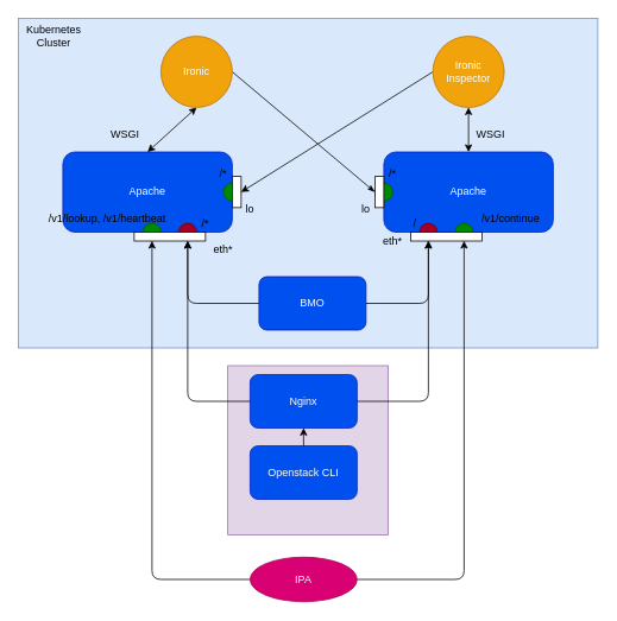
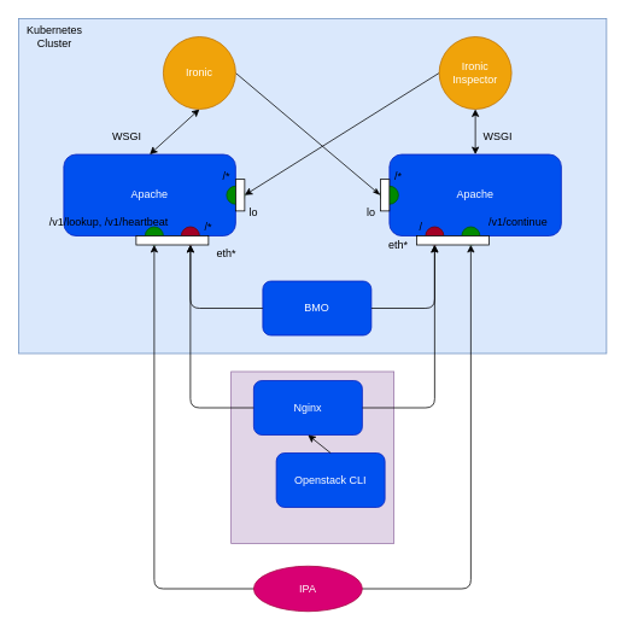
  <mxCell id="0" />
  <mxCell id="1" parent="0" />
  <mxCell id="2" value="" style="rounded=0;whiteSpace=wrap;html=1;fillColor=#e1d5e7;strokeColor=#9673a6;" parent="1" vertex="1"><mxGeometry x="255" y="410" width="180" height="190" as="geometry" /></mxCell>
  <mxCell id="3" value="" style="rounded=0;whiteSpace=wrap;html=1;fillColor=#dae8fc;strokeColor=#6c8ebf;" parent="1" vertex="1"><mxGeometry x="20" y="20" width="650" height="370" as="geometry" /></mxCell>
  <mxCell id="4" value="Apache" style="rounded=1;whiteSpace=wrap;html=1;fillColor=#0050ef;strokeColor=#001DBC;fontColor=#ffffff;" parent="1" vertex="1"><mxGeometry x="70" y="170" width="190" height="90" as="geometry" /></mxCell>
  <mxCell id="5" value="Apache" style="rounded=1;whiteSpace=wrap;html=1;fillColor=#0050ef;strokeColor=#001DBC;fontColor=#ffffff;" parent="1" vertex="1"><mxGeometry x="430" y="170" width="190" height="90" as="geometry" /></mxCell>
  <mxCell id="6" value="BMO" style="rounded=1;whiteSpace=wrap;html=1;fillColor=#0050ef;strokeColor=#001DBC;fontColor=#ffffff;" parent="1" vertex="1"><mxGeometry x="290" y="310" width="120" height="60" as="geometry" /></mxCell>
  <mxCell id="7" value="" style="endArrow=classicThin;html=1;exitX=1;exitY=0.5;exitDx=0;exitDy=0;endFill=1;entryX=0;entryY=0.5;entryDx=0;entryDy=0;" parent="1" source="41" target="25" edge="1"><mxGeometry width="50" height="50" relative="1" as="geometry"><mxPoint x="225" y="90" as="sourcePoint" /><mxPoint x="360" y="230" as="targetPoint" /></mxGeometry></mxCell>
  <mxCell id="8" value="" style="endArrow=none;html=1;entryX=0;entryY=0.5;entryDx=0;entryDy=0;endFill=0;startArrow=classic;startFill=1;exitX=1;exitY=0.5;exitDx=0;exitDy=0;" parent="1" source="26" target="42" edge="1"><mxGeometry width="50" height="50" relative="1" as="geometry"><mxPoint x="300" y="220" as="sourcePoint" /><mxPoint x="465" y="90" as="targetPoint" /></mxGeometry></mxCell>
  <mxCell id="9" value="" style="endArrow=classic;startArrow=classic;html=1;entryX=0.5;entryY=1;entryDx=0;entryDy=0;exitX=0.5;exitY=0;exitDx=0;exitDy=0;" parent="1" source="4" target="41" edge="1"><mxGeometry width="50" height="50" relative="1" as="geometry"><mxPoint x="100" y="180" as="sourcePoint" /><mxPoint x="165" y="120" as="targetPoint" /></mxGeometry></mxCell>
  <mxCell id="10" value="" style="endArrow=classic;startArrow=classic;html=1;entryX=0.5;entryY=1;entryDx=0;entryDy=0;exitX=0.5;exitY=0;exitDx=0;exitDy=0;" parent="1" source="5" target="42" edge="1"><mxGeometry width="50" height="50" relative="1" as="geometry"><mxPoint x="570" y="340" as="sourcePoint" /><mxPoint x="525" y="120" as="targetPoint" /></mxGeometry></mxCell>
  <mxCell id="11" value="/v1/lookup, /v1/heartbeat" style="text;html=1;strokeColor=none;fillColor=none;align=center;verticalAlign=middle;whiteSpace=wrap;rounded=0;" parent="1" vertex="1"><mxGeometry x="50" y="220" width="140" height="50" as="geometry" /></mxCell>
  <mxCell id="12" value="/v1/continue" style="text;html=1;strokeColor=none;fillColor=none;align=center;verticalAlign=middle;whiteSpace=wrap;rounded=0;" parent="1" vertex="1"><mxGeometry x="520" y="235" width="105" height="20" as="geometry" /></mxCell>
  <mxCell id="13" value="" style="ellipse;whiteSpace=wrap;html=1;aspect=fixed;fillColor=#a20025;strokeColor=#6F0000;fontColor=#ffffff;" parent="1" vertex="1"><mxGeometry x="200" y="250" width="20" height="20" as="geometry" /></mxCell>
  <mxCell id="14" value="" style="ellipse;whiteSpace=wrap;html=1;aspect=fixed;fillColor=#008a00;strokeColor=#005700;fontColor=#ffffff;" parent="1" vertex="1"><mxGeometry x="160" y="250" width="20" height="20" as="geometry" /></mxCell>
  <mxCell id="15" value="" style="ellipse;whiteSpace=wrap;html=1;aspect=fixed;fillColor=#a20025;strokeColor=#6F0000;fontColor=#ffffff;" parent="1" vertex="1"><mxGeometry x="470" y="250" width="20" height="20" as="geometry" /></mxCell>
  <mxCell id="16" value="" style="ellipse;whiteSpace=wrap;html=1;aspect=fixed;fillColor=#008a00;strokeColor=#005700;fontColor=#ffffff;" parent="1" vertex="1"><mxGeometry x="510" y="250" width="20" height="20" as="geometry" /></mxCell>
  <mxCell id="17" value="" style="ellipse;whiteSpace=wrap;html=1;aspect=fixed;fillColor=#008a00;strokeColor=#005700;fontColor=#ffffff;" parent="1" vertex="1"><mxGeometry x="250" y="205" width="20" height="20" as="geometry" /></mxCell>
  <mxCell id="18" value="" style="ellipse;whiteSpace=wrap;html=1;aspect=fixed;fillColor=#008a00;strokeColor=#005700;fontColor=#ffffff;" parent="1" vertex="1"><mxGeometry x="420" y="205" width="20" height="20" as="geometry" /></mxCell>
  <mxCell id="19" value="Nginx" style="rounded=1;whiteSpace=wrap;html=1;fillColor=#0050ef;strokeColor=#001DBC;fontColor=#ffffff;" parent="1" vertex="1"><mxGeometry x="280" y="420" width="120" height="60" as="geometry" /></mxCell>
- <mxCell id="20" value="Openstack CLI" style="rounded=1;whiteSpace=wrap;html=1;fillColor=#0050ef;strokeColor=#001DBC;fontColor=#ffffff;" parent="1" vertex="1"><mxGeometry x="280" y="500" width="120" height="60" as="geometry" /></mxCell>
+ <mxCell id="20" value="Openstack CLI" style="rounded=1;whiteSpace=wrap;html=1;fillColor=#0050ef;strokeColor=#001DBC;fontColor=#ffffff;" parent="1" vertex="1"><mxGeometry x="305" y="500" width="120" height="60" as="geometry" /></mxCell>
  <mxCell id="21" value="" style="endArrow=classic;html=1;exitX=0.5;exitY=0;exitDx=0;exitDy=0;entryX=0.5;entryY=1;entryDx=0;entryDy=0;" parent="1" source="20" target="19" edge="1"><mxGeometry width="50" height="50" relative="1" as="geometry"><mxPoint x="305" y="230" as="sourcePoint" /><mxPoint x="355" y="180" as="targetPoint" /></mxGeometry></mxCell>
  <mxCell id="22" value="" style="rounded=0;whiteSpace=wrap;html=1;" parent="1" vertex="1"><mxGeometry x="150" y="260" width="80" height="10" as="geometry" /></mxCell>
  <mxCell id="23" value="eth*" style="text;html=1;strokeColor=none;fillColor=none;align=center;verticalAlign=middle;whiteSpace=wrap;rounded=0;" parent="1" vertex="1"><mxGeometry x="230" y="270" width="40" height="20" as="geometry" /></mxCell>
  <mxCell id="24" value="" style="rounded=0;whiteSpace=wrap;html=1;" parent="1" vertex="1"><mxGeometry x="460" y="260" width="80" height="10" as="geometry" /></mxCell>
  <mxCell id="25" value="" style="rounded=0;whiteSpace=wrap;html=1;" parent="1" vertex="1"><mxGeometry x="420" y="197.5" width="10" height="35" as="geometry" /></mxCell>
  <mxCell id="26" value="" style="rounded=0;whiteSpace=wrap;html=1;" parent="1" vertex="1"><mxGeometry x="260" y="197.5" width="10" height="35" as="geometry" /></mxCell>
  <mxCell id="27" value="eth*" style="text;html=1;strokeColor=none;fillColor=none;align=center;verticalAlign=middle;whiteSpace=wrap;rounded=0;" parent="1" vertex="1"><mxGeometry x="420" y="260" width="40" height="20" as="geometry" /></mxCell>
  <mxCell id="28" value="lo" style="text;html=1;strokeColor=none;fillColor=none;align=center;verticalAlign=middle;whiteSpace=wrap;rounded=0;" parent="1" vertex="1"><mxGeometry x="260" y="225" width="40" height="20" as="geometry" /></mxCell>
  <mxCell id="29" value="lo" style="text;html=1;strokeColor=none;fillColor=none;align=center;verticalAlign=middle;whiteSpace=wrap;rounded=0;" parent="1" vertex="1"><mxGeometry x="390" y="225" width="40" height="20" as="geometry" /></mxCell>
  <mxCell id="30" value="WSGI" style="text;html=1;strokeColor=none;fillColor=none;align=center;verticalAlign=middle;whiteSpace=wrap;rounded=0;" parent="1" vertex="1"><mxGeometry x="120" y="140" width="40" height="20" as="geometry" /></mxCell>
  <mxCell id="31" value="WSGI" style="text;html=1;strokeColor=none;fillColor=none;align=center;verticalAlign=middle;whiteSpace=wrap;rounded=0;" parent="1" vertex="1"><mxGeometry x="530" y="140" width="40" height="20" as="geometry" /></mxCell>
  <mxCell id="32" value="" style="endArrow=classic;html=1;entryX=0.25;entryY=1;entryDx=0;entryDy=0;edgeStyle=orthogonalEdgeStyle;exitX=0;exitY=0.5;exitDx=0;exitDy=0;" parent="1" source="40" target="22" edge="1"><mxGeometry width="50" height="50" relative="1" as="geometry"><mxPoint x="290" y="700" as="sourcePoint" /><mxPoint x="360" y="280" as="targetPoint" /></mxGeometry></mxCell>
  <mxCell id="33" value="" style="endArrow=classic;html=1;exitX=1;exitY=0.5;exitDx=0;exitDy=0;edgeStyle=orthogonalEdgeStyle;entryX=0.75;entryY=1;entryDx=0;entryDy=0;" parent="1" source="40" target="24" edge="1"><mxGeometry width="50" height="50" relative="1" as="geometry"><mxPoint x="405" y="340" as="sourcePoint" /><mxPoint x="360" y="280" as="targetPoint" /></mxGeometry></mxCell>
  <mxCell id="34" style="edgeStyle=orthogonalEdgeStyle;rounded=0;orthogonalLoop=1;jettySize=auto;html=1;exitX=0.5;exitY=1;exitDx=0;exitDy=0;startArrow=classic;startFill=1;endArrow=none;endFill=0;" parent="1" source="12" target="12" edge="1"><mxGeometry relative="1" as="geometry" /></mxCell>
  <mxCell id="35" value="" style="endArrow=classic;html=1;exitX=0;exitY=0.5;exitDx=0;exitDy=0;edgeStyle=orthogonalEdgeStyle;entryX=0.75;entryY=1;entryDx=0;entryDy=0;" parent="1" source="6" target="22" edge="1"><mxGeometry width="50" height="50" relative="1" as="geometry"><mxPoint x="310" y="330" as="sourcePoint" /><mxPoint x="70" y="560" as="targetPoint" /></mxGeometry></mxCell>
  <mxCell id="36" value="" style="endArrow=classic;html=1;exitX=1;exitY=0.5;exitDx=0;exitDy=0;edgeStyle=orthogonalEdgeStyle;entryX=0.25;entryY=1;entryDx=0;entryDy=0;" parent="1" source="6" target="24" edge="1"><mxGeometry width="50" height="50" relative="1" as="geometry"><mxPoint x="310" y="330" as="sourcePoint" /><mxPoint x="660" y="530" as="targetPoint" /></mxGeometry></mxCell>
  <mxCell id="37" value="" style="endArrow=classic;html=1;exitX=0;exitY=0.5;exitDx=0;exitDy=0;edgeStyle=orthogonalEdgeStyle;entryX=0.75;entryY=1;entryDx=0;entryDy=0;" parent="1" source="19" target="22" edge="1"><mxGeometry width="50" height="50" relative="1" as="geometry"><mxPoint x="310" y="330" as="sourcePoint" /><mxPoint x="10" y="580" as="targetPoint" /></mxGeometry></mxCell>
  <mxCell id="38" value="" style="endArrow=classic;html=1;exitX=1;exitY=0.5;exitDx=0;exitDy=0;edgeStyle=orthogonalEdgeStyle;entryX=0.25;entryY=1;entryDx=0;entryDy=0;" parent="1" source="19" target="24" edge="1"><mxGeometry width="50" height="50" relative="1" as="geometry"><mxPoint x="310" y="330" as="sourcePoint" /><mxPoint x="620" y="520" as="targetPoint" /><Array as="points"><mxPoint x="480" y="450" /></Array></mxGeometry></mxCell>
  <mxCell id="39" value="Kubernetes Cluster" style="text;html=1;strokeColor=none;fillColor=none;align=center;verticalAlign=middle;whiteSpace=wrap;rounded=0;" parent="1" vertex="1"><mxGeometry x="40" y="30" width="40" height="20" as="geometry" /></mxCell>
  <mxCell id="40" value="IPA" style="ellipse;whiteSpace=wrap;html=1;fillColor=#d80073;strokeColor=#A50040;fontColor=#ffffff;" parent="1" vertex="1"><mxGeometry x="280" y="625" width="120" height="50" as="geometry" /></mxCell>
  <mxCell id="41" value="Ironic" style="ellipse;whiteSpace=wrap;html=1;aspect=fixed;fillColor=#f0a30a;strokeColor=#BD7000;fontColor=#ffffff;" parent="1" vertex="1"><mxGeometry x="180" y="40" width="80" height="80" as="geometry" /></mxCell>
  <mxCell id="42" value="Ironic Inspector" style="ellipse;whiteSpace=wrap;html=1;aspect=fixed;fillColor=#f0a30a;strokeColor=#BD7000;fontColor=#ffffff;" parent="1" vertex="1"><mxGeometry x="485" y="40" width="80" height="80" as="geometry" /></mxCell>
  <mxCell id="43" value="/*" style="text;html=1;strokeColor=none;fillColor=none;align=center;verticalAlign=middle;whiteSpace=wrap;rounded=0;" parent="1" vertex="1"><mxGeometry x="230" y="185" width="40" height="20" as="geometry" /></mxCell>
  <mxCell id="44" value="/*" style="text;html=1;strokeColor=none;fillColor=none;align=center;verticalAlign=middle;whiteSpace=wrap;rounded=0;" parent="1" vertex="1"><mxGeometry x="210" y="240" width="40" height="20" as="geometry" /></mxCell>
  <mxCell id="45" value="/*" style="text;html=1;strokeColor=none;fillColor=none;align=center;verticalAlign=middle;whiteSpace=wrap;rounded=0;" parent="1" vertex="1"><mxGeometry x="420" y="185" width="40" height="20" as="geometry" /></mxCell>
  <mxCell id="46" value="/" style="text;html=1;strokeColor=none;fillColor=none;align=center;verticalAlign=middle;whiteSpace=wrap;rounded=0;" parent="1" vertex="1"><mxGeometry x="445" y="240" width="40" height="20" as="geometry" /></mxCell>
